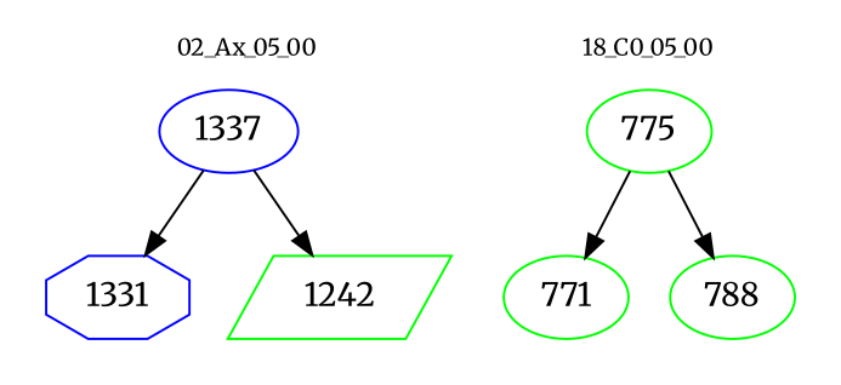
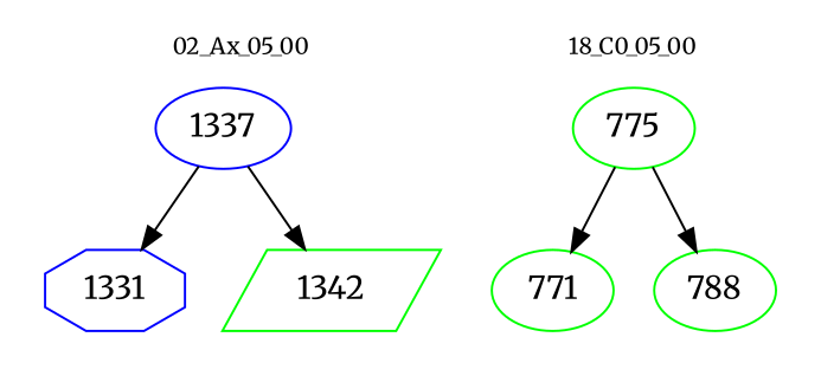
  digraph {
    fontname=Merriweather
    node [color=green fontname=Merriweather shape=ellipse]
    edge [color=black fontname=Merriweather]
    n1 [color=blue label=1337]
    n2 [color=blue label=1331 shape=octagon]
-   n3 [label=1242 shape=parallelogram]
+   n3 [label=1342 shape=parallelogram]
    n4 [label=775]
    n5 [label=771]
    n6 [label=788]
    subgraph cluster_1 {
      color=white
      fontsize=10
      label="02_Ax_05_00"
      n1
      n2
      n3
    }
    subgraph cluster_2 {
      color=white
      fontsize=10
      label="18_C0_05_00"
      n4
      n5
      n6
    }
    n1 -> n2
    n1 -> n3
    n4 -> n5
    n4 -> n6
  }
